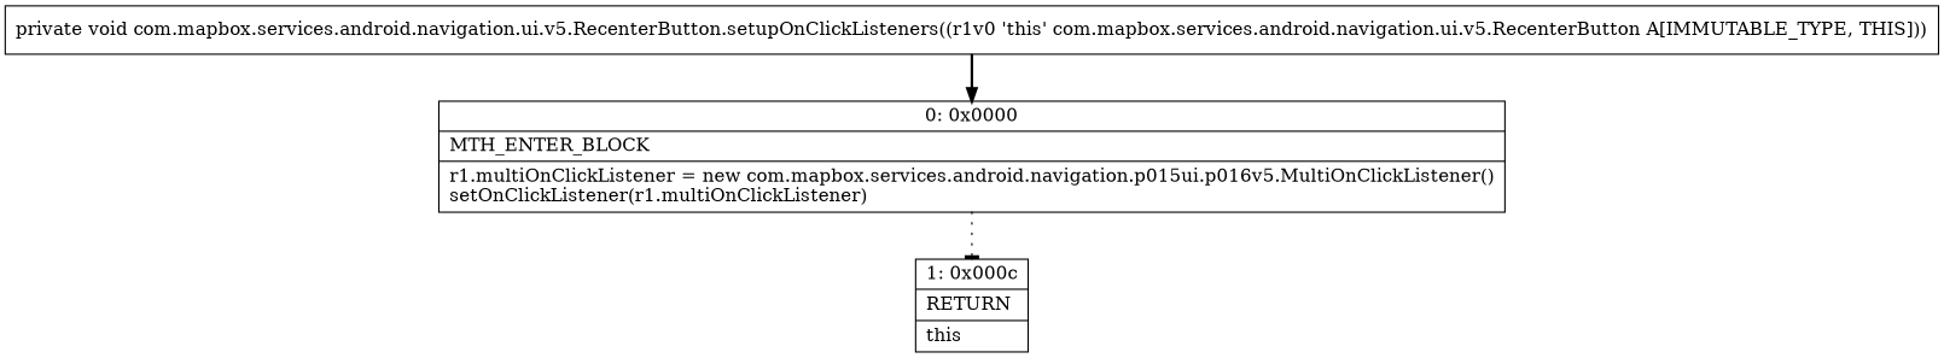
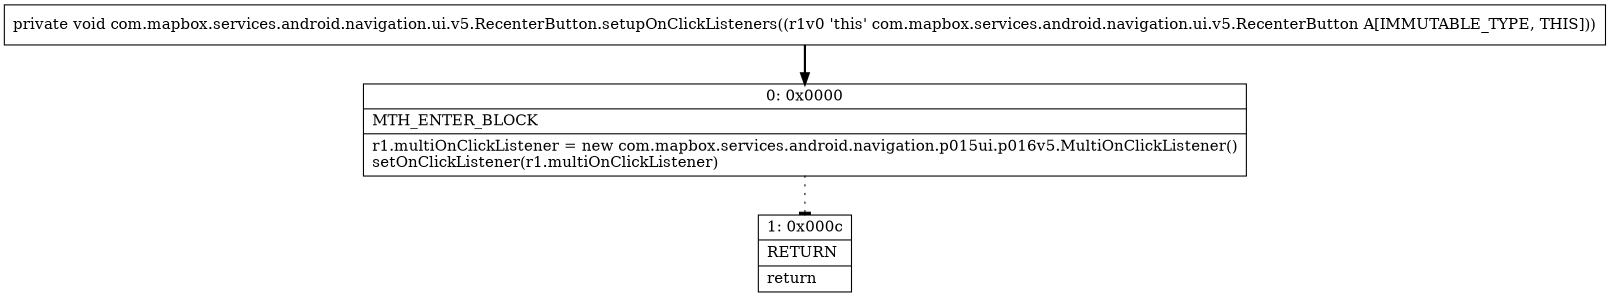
  digraph {
    node [shape=record]
    n1 [label="{0\:\ 0x0000|MTH_ENTER_BLOCK\l|r1.multiOnClickListener = new com.mapbox.services.android.navigation.p015ui.p016v5.MultiOnClickListener()\lsetOnClickListener(r1.multiOnClickListener)\l}"]
-   n2 [label="{1\:\ 0x000c|RETURN\l|this\l}"]
+   n2 [label="{1\:\ 0x000c|RETURN\l|return\l}"]
    n3 [label="{private void com.mapbox.services.android.navigation.ui.v5.RecenterButton.setupOnClickListeners((r1v0 'this' com.mapbox.services.android.navigation.ui.v5.RecenterButton A[IMMUTABLE_TYPE, THIS])) }"]
    n1 -> n2 [style=dotted arrowhead=tee]
    n3 -> n1 [style=bold arrowhead=normal]
  }
